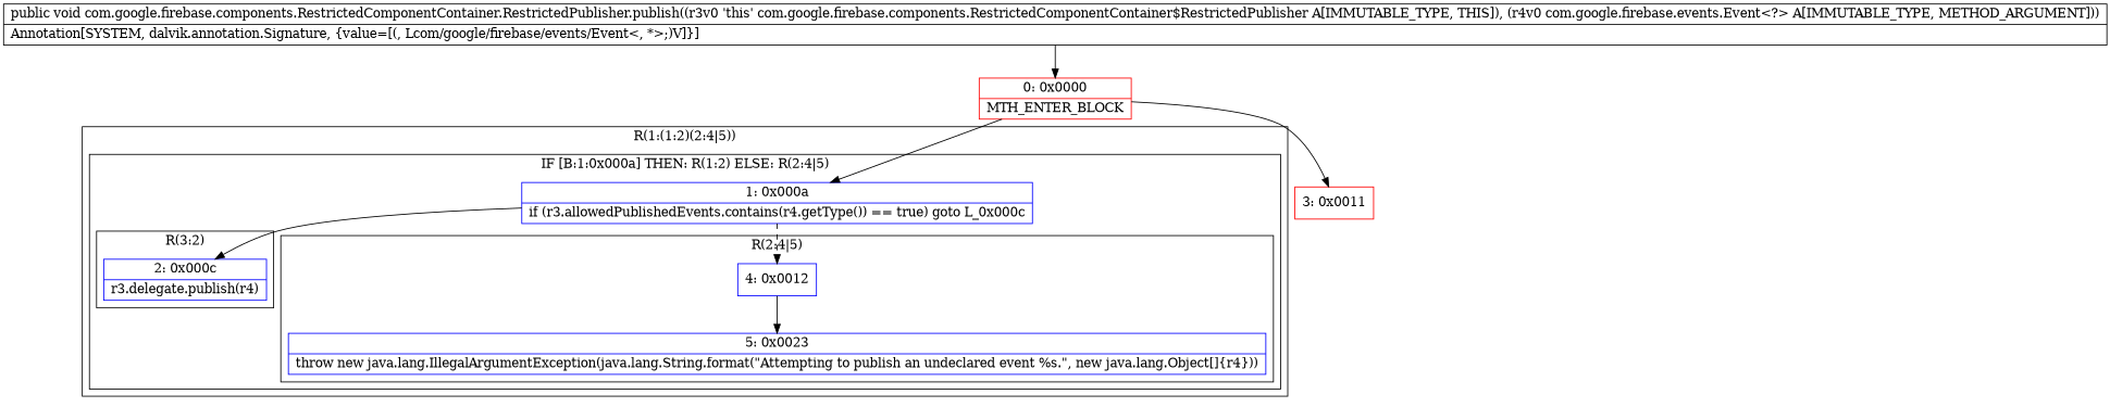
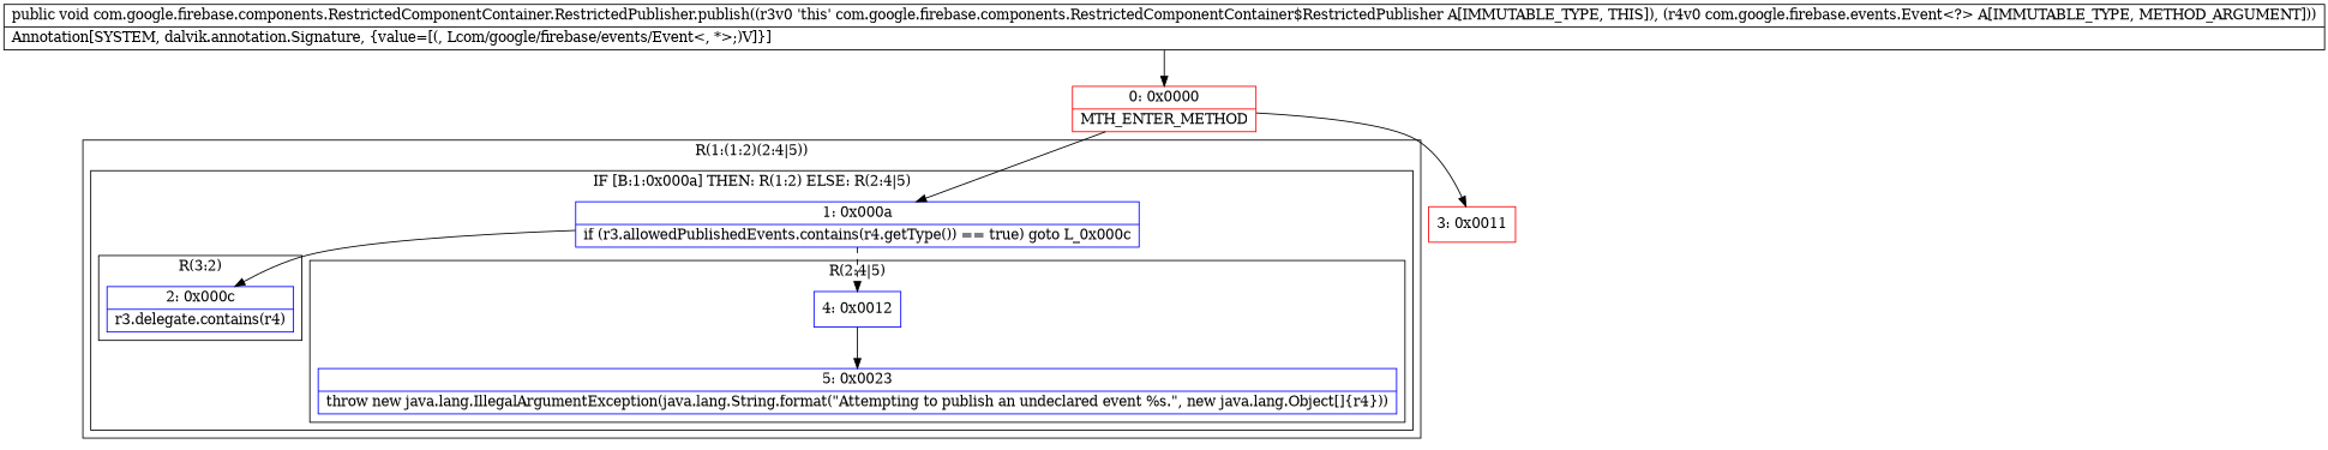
  digraph {
    node [color=blue shape=record]
-   n1 [label="{2\:\ 0x000c|r3.delegate.publish(r4)\l}"]
+   n1 [label="{2\:\ 0x000c|r3.delegate.contains(r4)\l}"]
    n2 [label="{4\:\ 0x0012}"]
    n3 [label="{5\:\ 0x0023|throw new java.lang.IllegalArgumentException(java.lang.String.format(\"Attempting to publish an undeclared event %s.\", new java.lang.Object[]\{r4\}))\l}"]
    n4 [label="{1\:\ 0x000a|if (r3.allowedPublishedEvents.contains(r4.getType()) == true) goto L_0x000c\l}"]
    n5 [color=red label="{3\:\ 0x0011}"]
-   n6 [color=red label="{0\:\ 0x0000|MTH_ENTER_BLOCK\l}"]
+   n6 [color=red label="{0\:\ 0x0000|MTH_ENTER_METHOD\l}"]
    n7 [label="{public void com.google.firebase.components.RestrictedComponentContainer.RestrictedPublisher.publish((r3v0 'this' com.google.firebase.components.RestrictedComponentContainer$RestrictedPublisher A[IMMUTABLE_TYPE, THIS]), (r4v0 com.google.firebase.events.Event\<?\> A[IMMUTABLE_TYPE, METHOD_ARGUMENT]))  | Annotation[SYSTEM, dalvik.annotation.Signature, \{value=[(, Lcom\/google\/firebase\/events\/Event\<, *\>;)V]\}]\l}" color=""]
    subgraph cluster_1 {
      label="R(1:(1:2)(2:4|5))"
      subgraph cluster_2 {
        label="IF [B:1:0x000a] THEN: R(1:2) ELSE: R(2:4|5)"
        n4
        subgraph cluster_3 {
          label="R(3:2)"
          n1
        }
        subgraph cluster_4 {
          label="R(2:4|5)"
          n2
          n3
        }
      }
    }
    n2 -> n3
    n4 -> n1
    n4 -> n2 [style=dashed]
    n6 -> n4
    n6 -> n5
    n7 -> n6
  }
